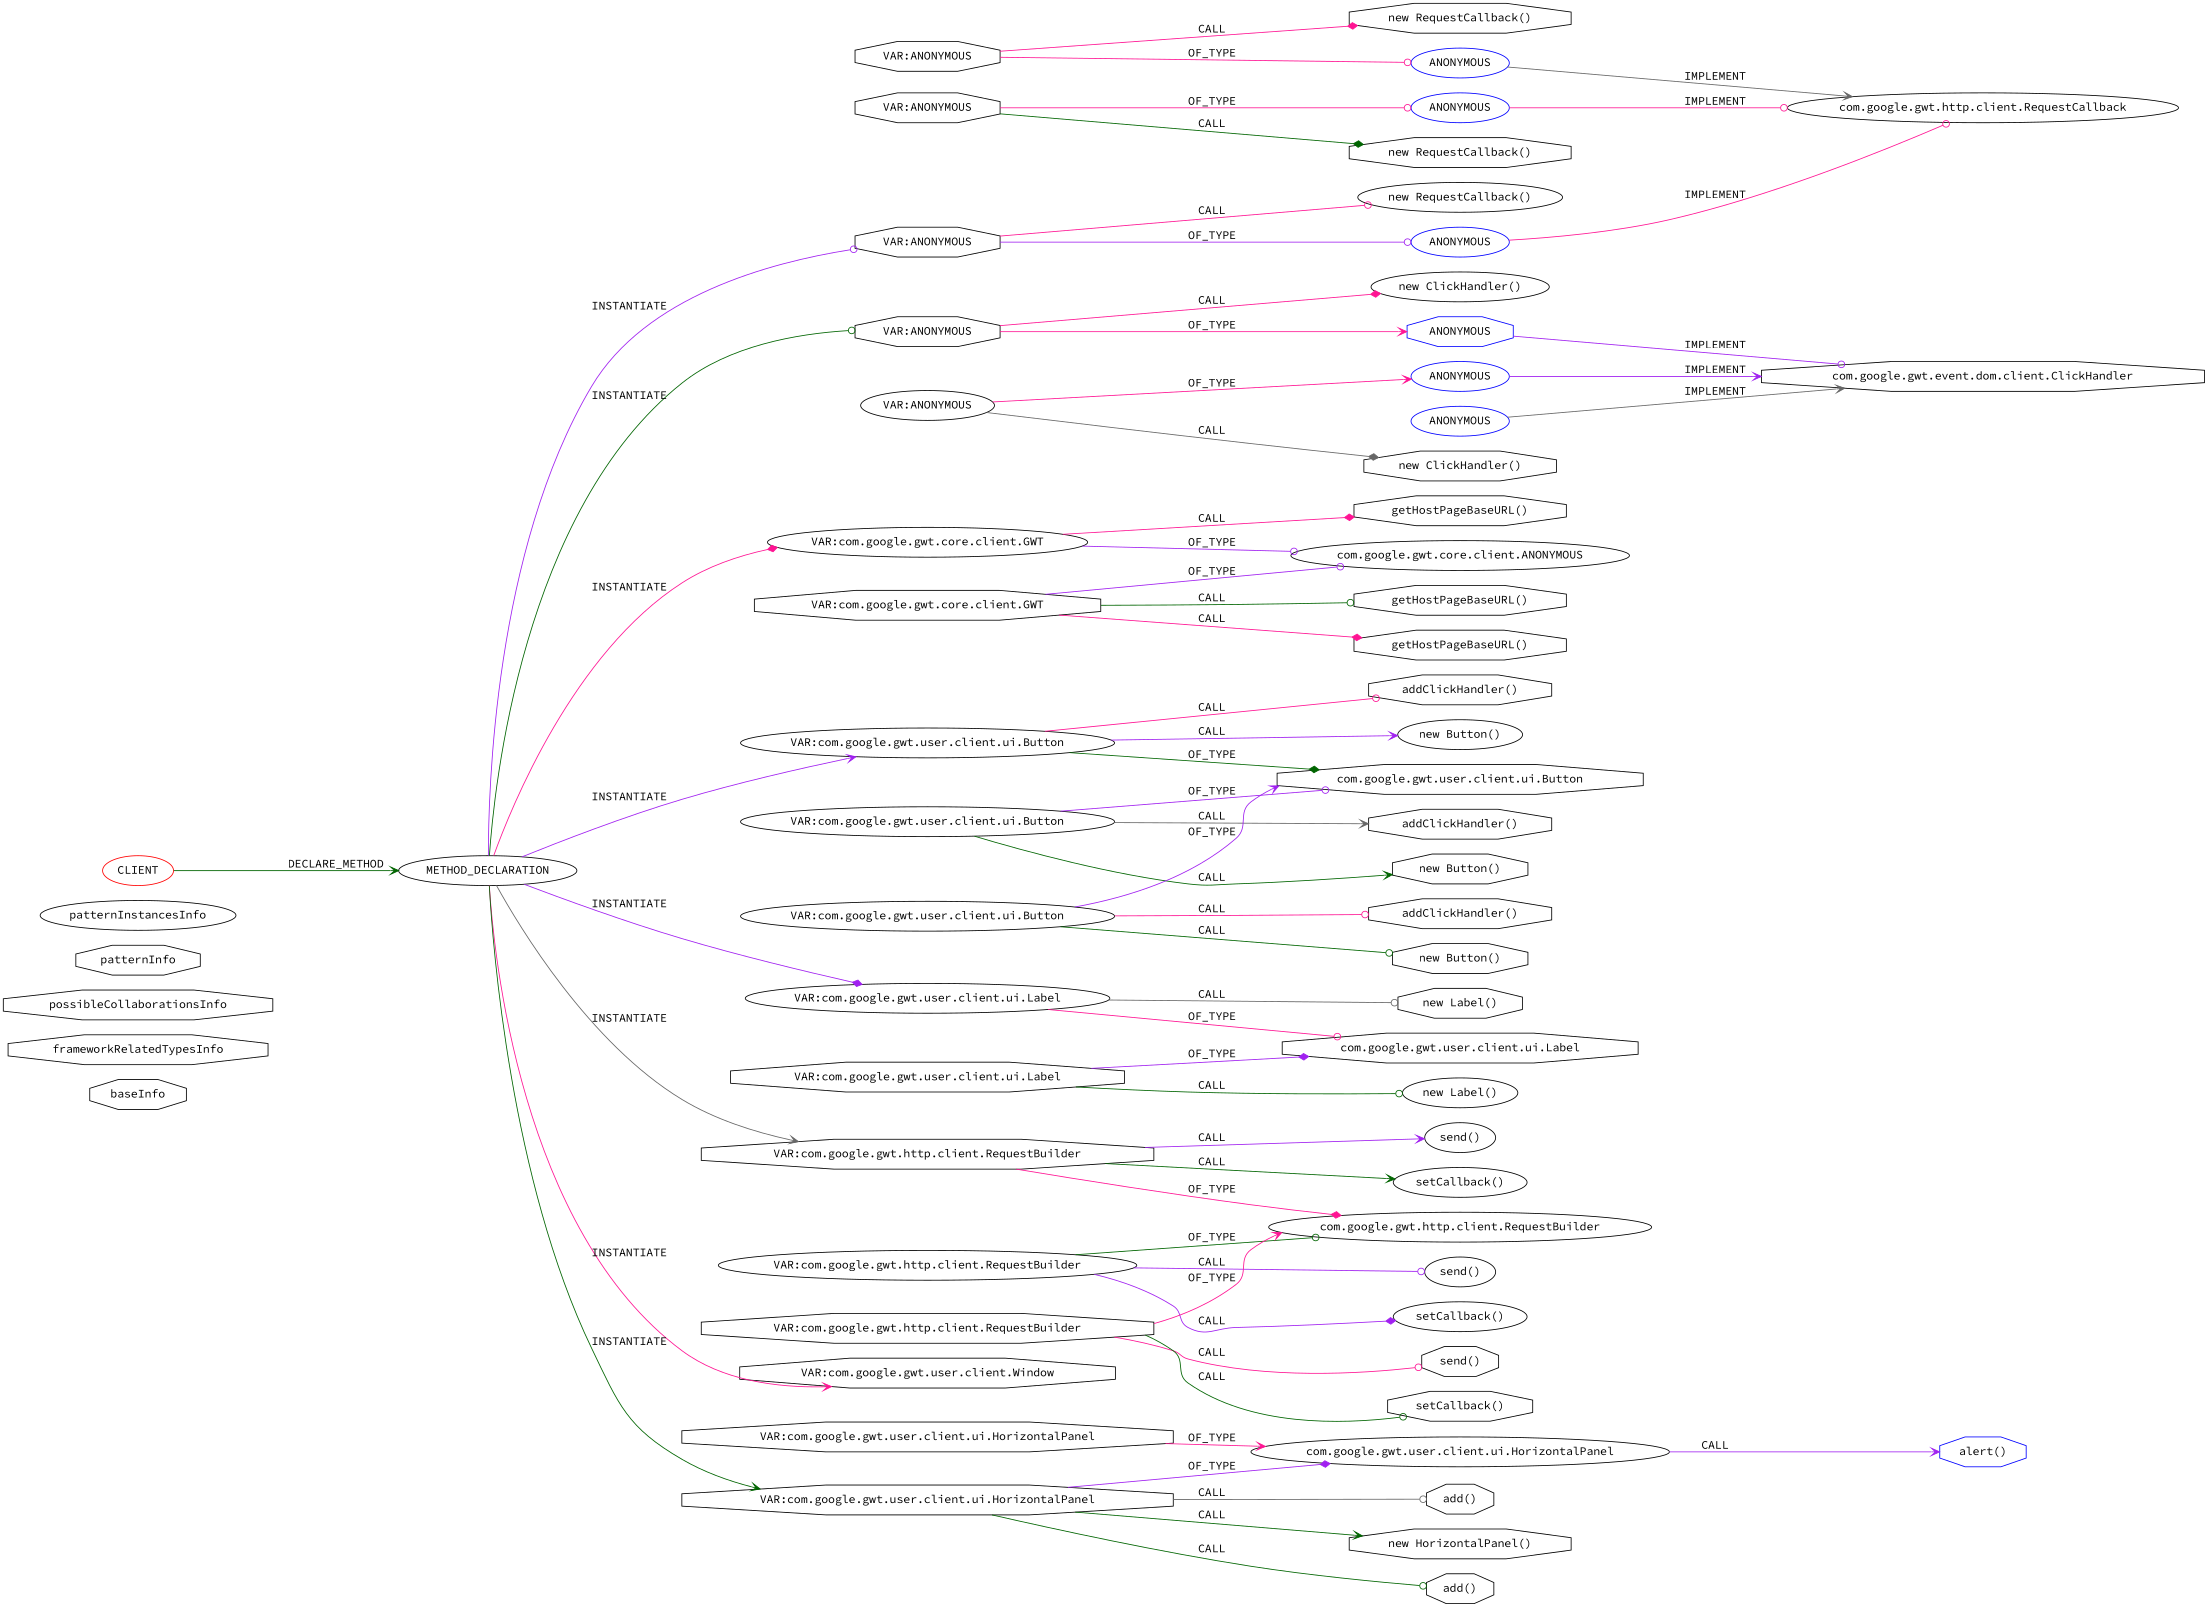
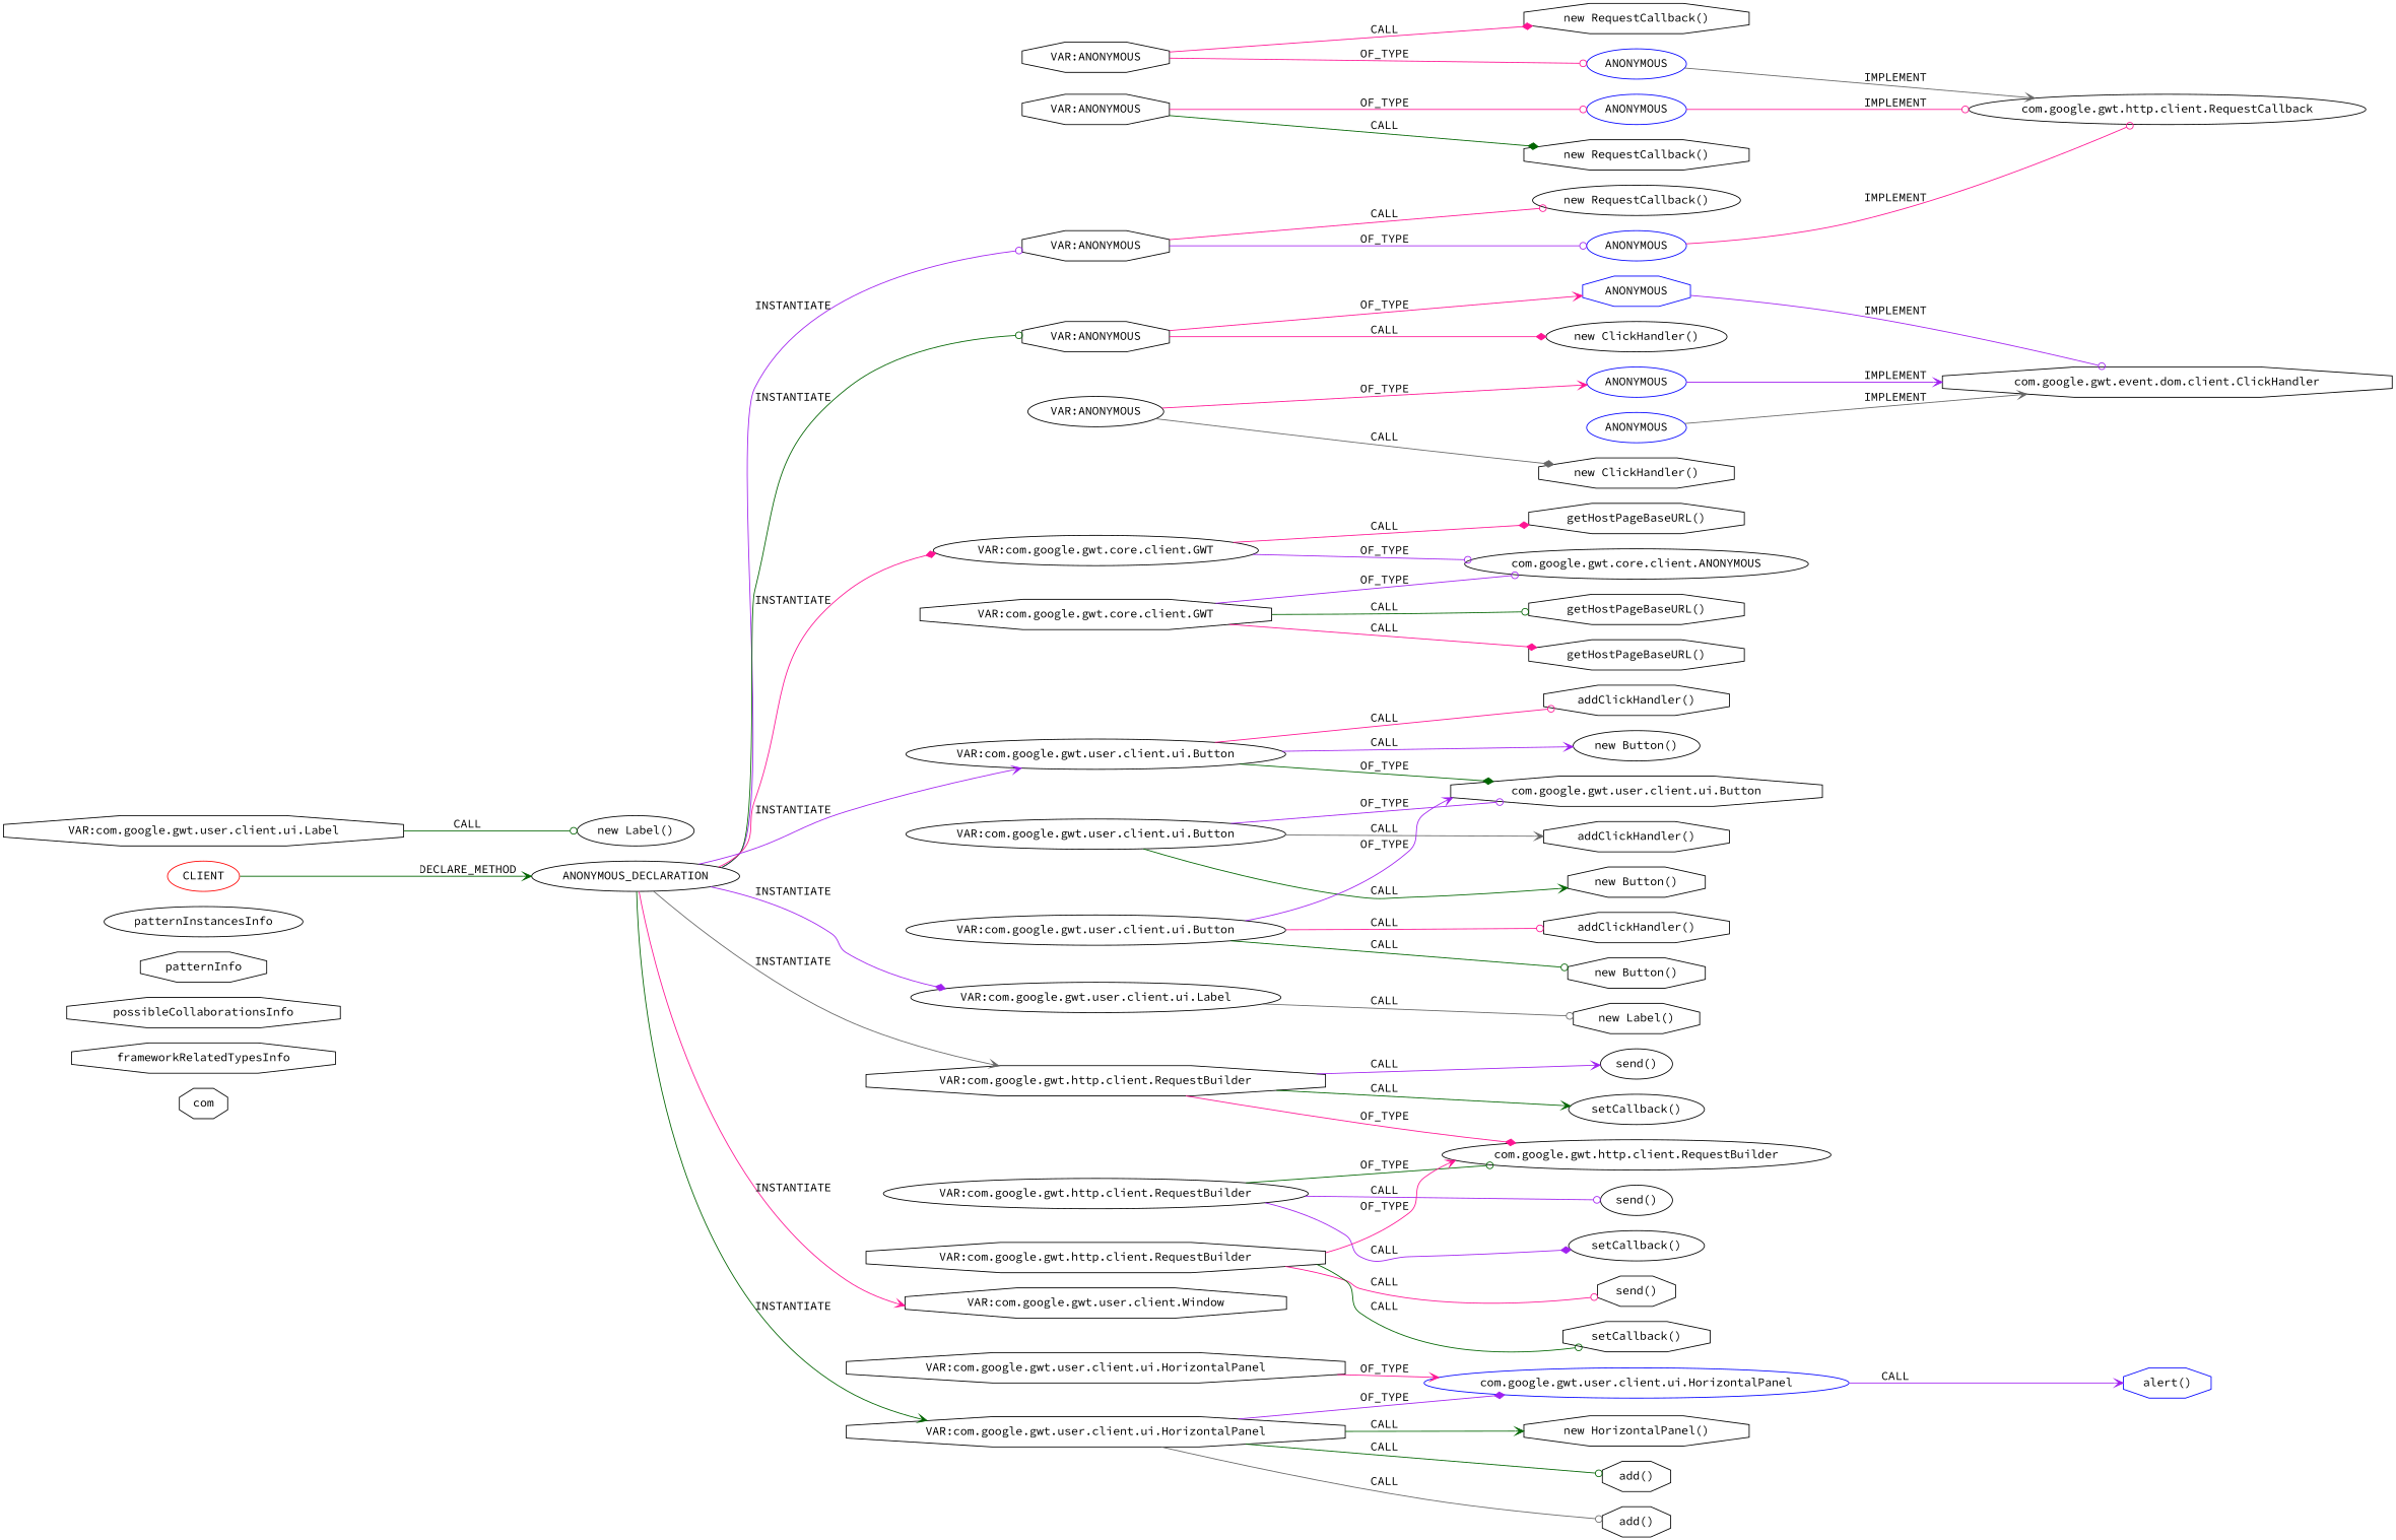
  digraph {
    fontname="Source Code Pro"
    rankdir=LR
    node [fontname="Source Code Pro" shape=octagon isFrameworkType=false vertexType=VARIABLE_EXPRESION]
    edge [arrowhead=odot color=deeppink fontname="Source Code Pro"]
-   baseInfo [category=pattern graphId=295 isAnonymous=false possibleRelation=false isFrameworkType="" vertexType=""]
+   baseInfo [category=pattern graphId=295 isAnonymous=false possibleRelation=false label=com isFrameworkType="" vertexType=""]
    frameworkRelatedTypesInfo [isFrameworkType="" vertexType=""]
    possibleCollaborationsInfo [isFrameworkType="" vertexType=""]
    patternInfo [frequency=2.0 patternRootClient=0 isFrameworkType="" vertexType=""]
    patternInstancesInfo [0="12010994-GLI-TP1~/12010994-GLI-TP1/GLI-TP1-master/src/main/java/fr/istic/m2gl/gli/client/gli.java~gli~1" 1="12010994-GLI-TP1~/12010994-GLI-TP1/GLI-TP1-master/src/main/java/fr/istic/m2gl/gli/client/TableWidget.java~TableWidget~8" shape=ellipse isFrameworkType="" vertexType=""]
    n6 [label="com.google.gwt.http.client.RequestCallback" shape=ellipse vertexType=FRAMEWORK_INTERFACE_TYPE]
    n7 [color=blue label=ANONYMOUS shape=ellipse vertexType=REFERENCE_ANONYMOUS_DECLARATION]
    n8 [color=blue label=ANONYMOUS shape=ellipse vertexType=REFERENCE_ANONYMOUS_DECLARATION]
    n9 [color=blue label=ANONYMOUS shape=ellipse vertexType=REFERENCE_ANONYMOUS_DECLARATION]
    n10 [label="VAR:ANONYMOUS"]
    n11 [label="new RequestCallback()" shape=ellipse vertexType=CONSTRUCTOR_CALL]
    n12 [label="VAR:ANONYMOUS"]
    n13 [label="new RequestCallback()" vertexType=CONSTRUCTOR_CALL]
    n14 [label="VAR:ANONYMOUS"]
    n15 [label="new RequestCallback()" vertexType=CONSTRUCTOR_CALL]
-   n16 [label=METHOD_DECLARATION shape=ellipse vertexType=CLIENT_METHOD_DECLARATION]
+   n16 [label=ANONYMOUS_DECLARATION shape=ellipse vertexType=CLIENT_METHOD_DECLARATION]
    n17 [label="VAR:ANONYMOUS"]
    n18 [label="VAR:com.google.gwt.core.client.GWT" shape=ellipse]
    n19 [label="VAR:com.google.gwt.user.client.ui.Button" shape=ellipse]
    n20 [label="VAR:com.google.gwt.user.client.ui.Label" shape=ellipse]
    n21 [label="VAR:com.google.gwt.http.client.RequestBuilder"]
    n22 [label="VAR:com.google.gwt.user.client.Window"]
    n23 [label="VAR:com.google.gwt.user.client.ui.HorizontalPanel"]
    n24 [color=blue label=ANONYMOUS vertexType=REFERENCE_ANONYMOUS_DECLARATION]
    n25 [label="new ClickHandler()" shape=ellipse vertexType=CONSTRUCTOR_CALL]
    n26 [label="getHostPageBaseURL()" vertexType=INSIDE_CALL]
    n27 [label="com.google.gwt.core.client.ANONYMOUS" shape=ellipse vertexType=FRAMEWORK_CLASS_TYPE]
    n28 [label="addClickHandler()" vertexType=INSIDE_CALL]
    n29 [label="new Button()" shape=ellipse vertexType=CONSTRUCTOR_CALL]
    n30 [label="com.google.gwt.user.client.ui.Button" vertexType=FRAMEWORK_CLASS_TYPE]
    n31 [label="new Label()" vertexType=CONSTRUCTOR_CALL]
-   n32 [label="com.google.gwt.user.client.ui.Label" vertexType=FRAMEWORK_CLASS_TYPE]
    n33 [label="send()" shape=ellipse vertexType=INSIDE_CALL]
    n34 [label="setCallback()" shape=ellipse vertexType=INSIDE_CALL]
    n35 [label="com.google.gwt.http.client.RequestBuilder" shape=ellipse vertexType=FRAMEWORK_CLASS_TYPE]
-   n36 [label="com.google.gwt.user.client.ui.HorizontalPanel" shape=ellipse vertexType=FRAMEWORK_CLASS_TYPE]
+   n36 [label="com.google.gwt.user.client.ui.HorizontalPanel" shape=ellipse vertexType=FRAMEWORK_CLASS_TYPE color=blue]
    n37 [label="add()" vertexType=INSIDE_CALL]
    n38 [label="add()" vertexType=INSIDE_CALL]
    n39 [label="new HorizontalPanel()" vertexType=CONSTRUCTOR_CALL]
    n40 [color=red label=CLIENT shape=ellipse vertexType=ROOT_CLIENT_CLASS_DECLARATION]
    n41 [label="com.google.gwt.event.dom.client.ClickHandler" vertexType=FRAMEWORK_INTERFACE_TYPE]
    n42 [color=blue label=ANONYMOUS shape=ellipse vertexType=REFERENCE_ANONYMOUS_DECLARATION]
    n43 [color=blue label=ANONYMOUS shape=ellipse vertexType=REFERENCE_ANONYMOUS_DECLARATION]
    n44 [label="VAR:ANONYMOUS" shape=ellipse]
    n45 [label="new ClickHandler()" vertexType=CONSTRUCTOR_CALL]
    n46 [label="VAR:com.google.gwt.core.client.GWT"]
    n47 [label="getHostPageBaseURL()" vertexType=INSIDE_CALL]
    n48 [label="getHostPageBaseURL()" vertexType=INSIDE_CALL]
    n49 [label="VAR:com.google.gwt.user.client.ui.Label"]
    n50 [label="new Label()" shape=ellipse vertexType=CONSTRUCTOR_CALL]
    n51 [label="VAR:com.google.gwt.user.client.ui.Button" shape=ellipse]
    n52 [label="addClickHandler()" vertexType=INSIDE_CALL]
    n53 [label="new Button()" vertexType=CONSTRUCTOR_CALL]
    n54 [label="VAR:com.google.gwt.user.client.ui.Button" shape=ellipse]
    n55 [label="addClickHandler()" vertexType=INSIDE_CALL]
    n56 [label="new Button()" vertexType=CONSTRUCTOR_CALL]
    n57 [label="VAR:com.google.gwt.http.client.RequestBuilder" shape=ellipse]
    n58 [label="send()" shape=ellipse vertexType=INSIDE_CALL]
    n59 [label="setCallback()" shape=ellipse vertexType=INSIDE_CALL]
    n60 [label="VAR:com.google.gwt.http.client.RequestBuilder"]
    n61 [label="send()" vertexType=INSIDE_CALL]
    n62 [label="setCallback()" vertexType=INSIDE_CALL]
    n63 [color=blue label="alert()" vertexType=INSIDE_CALL]
    n64 [label="VAR:com.google.gwt.user.client.ui.HorizontalPanel"]
    n7 -> n6 [arrowhead=vee color=gray40 label=IMPLEMENT]
    n8 -> n6 [label=IMPLEMENT]
    n9 -> n6 [label=IMPLEMENT]
    n10 -> n9 [color=purple label=OF_TYPE]
    n10 -> n11 [label=CALL]
    n12 -> n7 [label=OF_TYPE]
    n12 -> n13 [arrowhead=diamond label=CALL]
    n14 -> n8 [label=OF_TYPE]
    n14 -> n15 [arrowhead=diamond color=darkgreen label=CALL]
    n16 -> n10 [color=purple label=INSTANTIATE]
    n16 -> n17 [color=darkgreen label=INSTANTIATE]
    n16 -> n18 [arrowhead=diamond label=INSTANTIATE]
    n16 -> n19 [arrowhead=vee color=purple label=INSTANTIATE]
    n16 -> n20 [arrowhead=diamond color=purple label=INSTANTIATE]
    n16 -> n21 [arrowhead=vee color=gray40 label=INSTANTIATE]
    n16 -> n22 [arrowhead=vee label=INSTANTIATE]
    n16 -> n23 [arrowhead=vee color=darkgreen label=INSTANTIATE]
    n17 -> n24 [arrowhead=vee label=OF_TYPE]
    n17 -> n25 [arrowhead=diamond label=CALL]
    n18 -> n26 [arrowhead=diamond label=CALL]
    n18 -> n27 [color=purple label=OF_TYPE]
    n19 -> n28 [label=CALL]
    n19 -> n29 [arrowhead=vee color=purple label=CALL]
    n19 -> n30 [arrowhead=diamond color=darkgreen label=OF_TYPE]
    n20 -> n31 [color=gray40 label=CALL]
-   n20 -> n32 [label=OF_TYPE]
    n21 -> n33 [arrowhead=vee color=purple label=CALL]
    n21 -> n34 [arrowhead=vee color=darkgreen label=CALL]
    n21 -> n35 [arrowhead=diamond label=OF_TYPE]
    n23 -> n36 [arrowhead=diamond color=purple label=OF_TYPE]
    n23 -> n37 [color=darkgreen label=CALL]
    n23 -> n38 [color=gray40 label=CALL]
    n23 -> n39 [arrowhead=vee color=darkgreen label=CALL]
    n24 -> n41 [color=purple label=IMPLEMENT]
    n36 -> n63 [arrowhead=vee color=purple label=CALL]
    n40 -> n16 [arrowhead=vee color=darkgreen label=DECLARE_METHOD]
    n42 -> n41 [arrowhead=vee color=purple label=IMPLEMENT]
    n43 -> n41 [arrowhead=vee color=gray40 label=IMPLEMENT]
    n44 -> n42 [arrowhead=vee label=OF_TYPE]
    n44 -> n45 [arrowhead=diamond color=gray40 label=CALL]
    n46 -> n27 [color=purple label=OF_TYPE]
    n46 -> n47 [color=darkgreen label=CALL]
    n46 -> n48 [arrowhead=diamond label=CALL]
-   n49 -> n32 [arrowhead=diamond color=purple label=OF_TYPE]
    n49 -> n50 [color=darkgreen label=CALL]
    n51 -> n30 [color=purple label=OF_TYPE]
    n51 -> n52 [arrowhead=vee color=gray40 label=CALL]
    n51 -> n53 [arrowhead=vee color=darkgreen label=CALL]
    n54 -> n30 [arrowhead=vee color=purple label=OF_TYPE]
    n54 -> n55 [label=CALL]
    n54 -> n56 [color=darkgreen label=CALL]
    n57 -> n35 [color=darkgreen label=OF_TYPE]
    n57 -> n58 [color=purple label=CALL]
    n57 -> n59 [arrowhead=diamond color=purple label=CALL]
    n60 -> n35 [arrowhead=vee label=OF_TYPE]
    n60 -> n61 [label=CALL]
    n60 -> n62 [color=darkgreen label=CALL]
    n64 -> n36 [arrowhead=vee label=OF_TYPE]
  }
